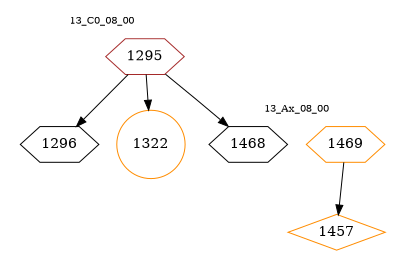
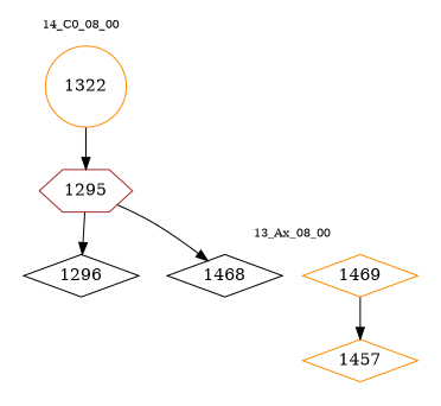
  digraph {
    node [color=darkorange shape=hexagon]
    edge [color=black]
-   n1 [label=1469]
+   n1 [label=1469 shape=diamond]
    n2 [label=1457 shape=diamond]
-   n3 [color=black label=1468]
+   n3 [color=black label=1468 shape=diamond]
    n4 [color=brown label=1295]
-   n5 [color=black label=1296]
+   n5 [color=black label=1296 shape=diamond]
    n6 [label=1322 shape=circle]
    subgraph cluster_1 {
      color=white
      fontsize=10
      label="13_Ax_08_00"
      n1
      n2
      n3
    }
    subgraph cluster_2 {
      color=white
      fontsize=10
-     label="13_C0_08_00"
+     label="14_C0_08_00"
      n4
      n5
      n6
    }
    n1 -> n2
    n4 -> n3
    n4 -> n5
-   n4 -> n6
+   n6 -> n4
  }
